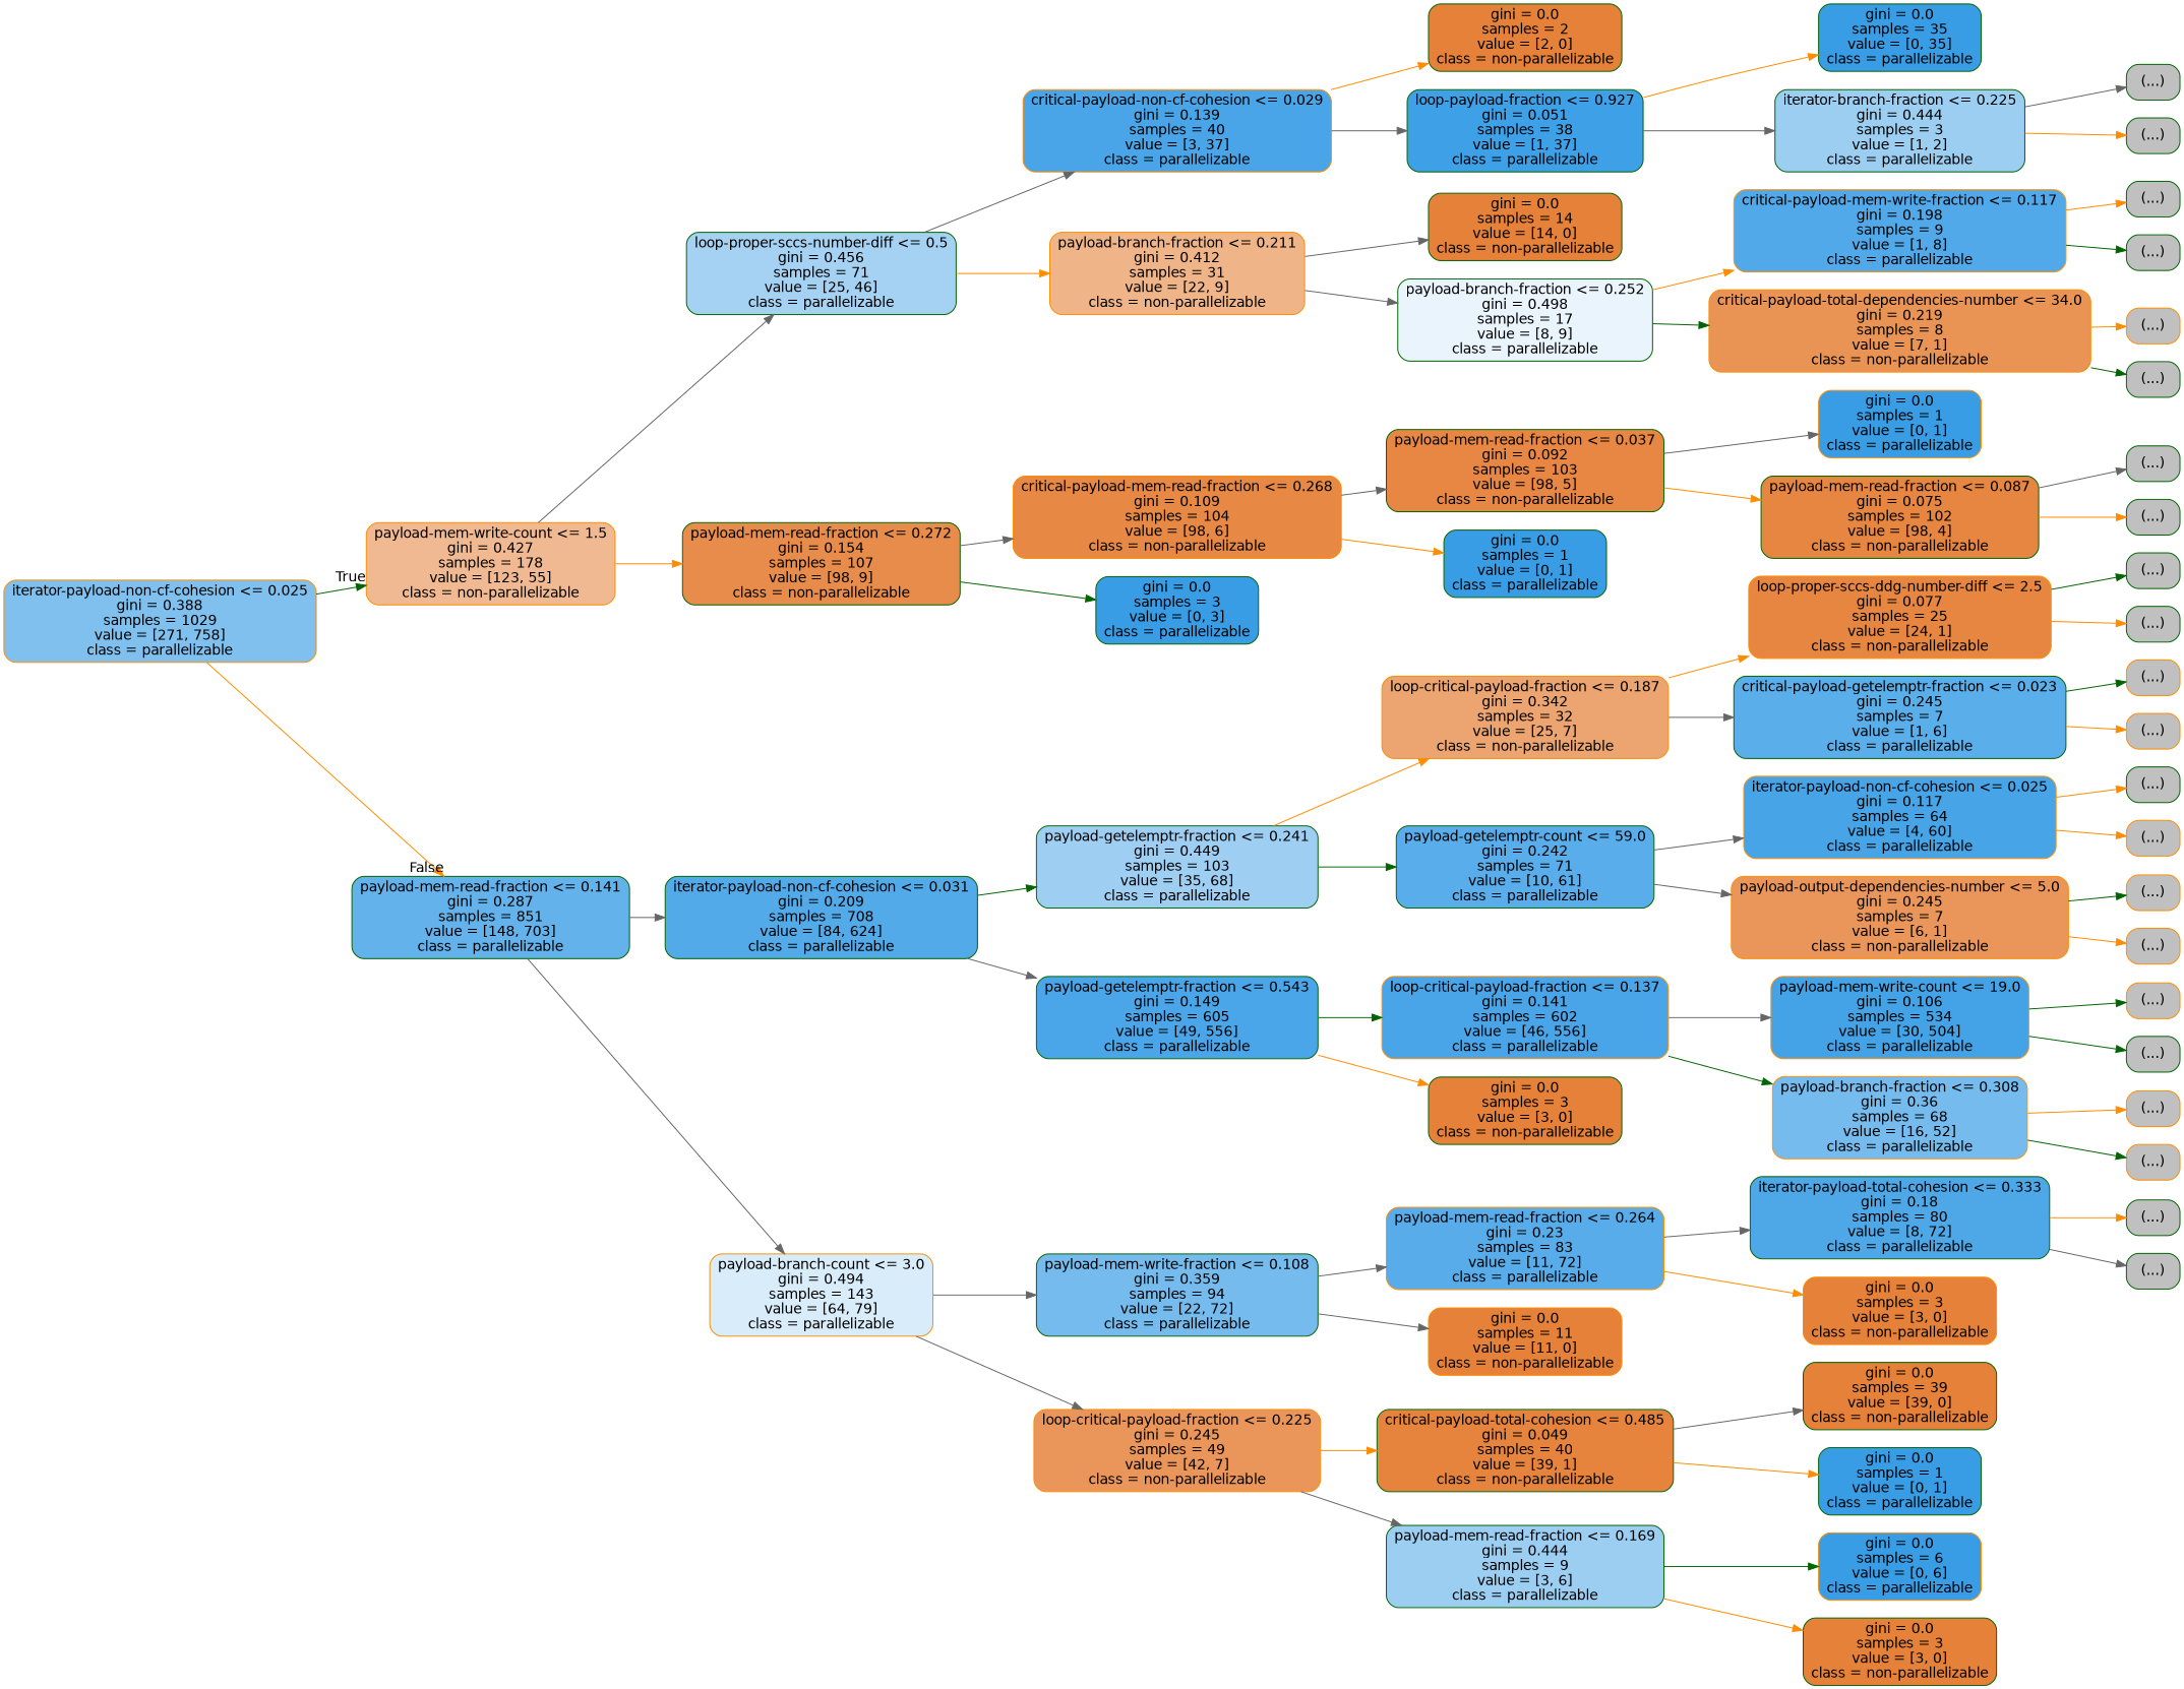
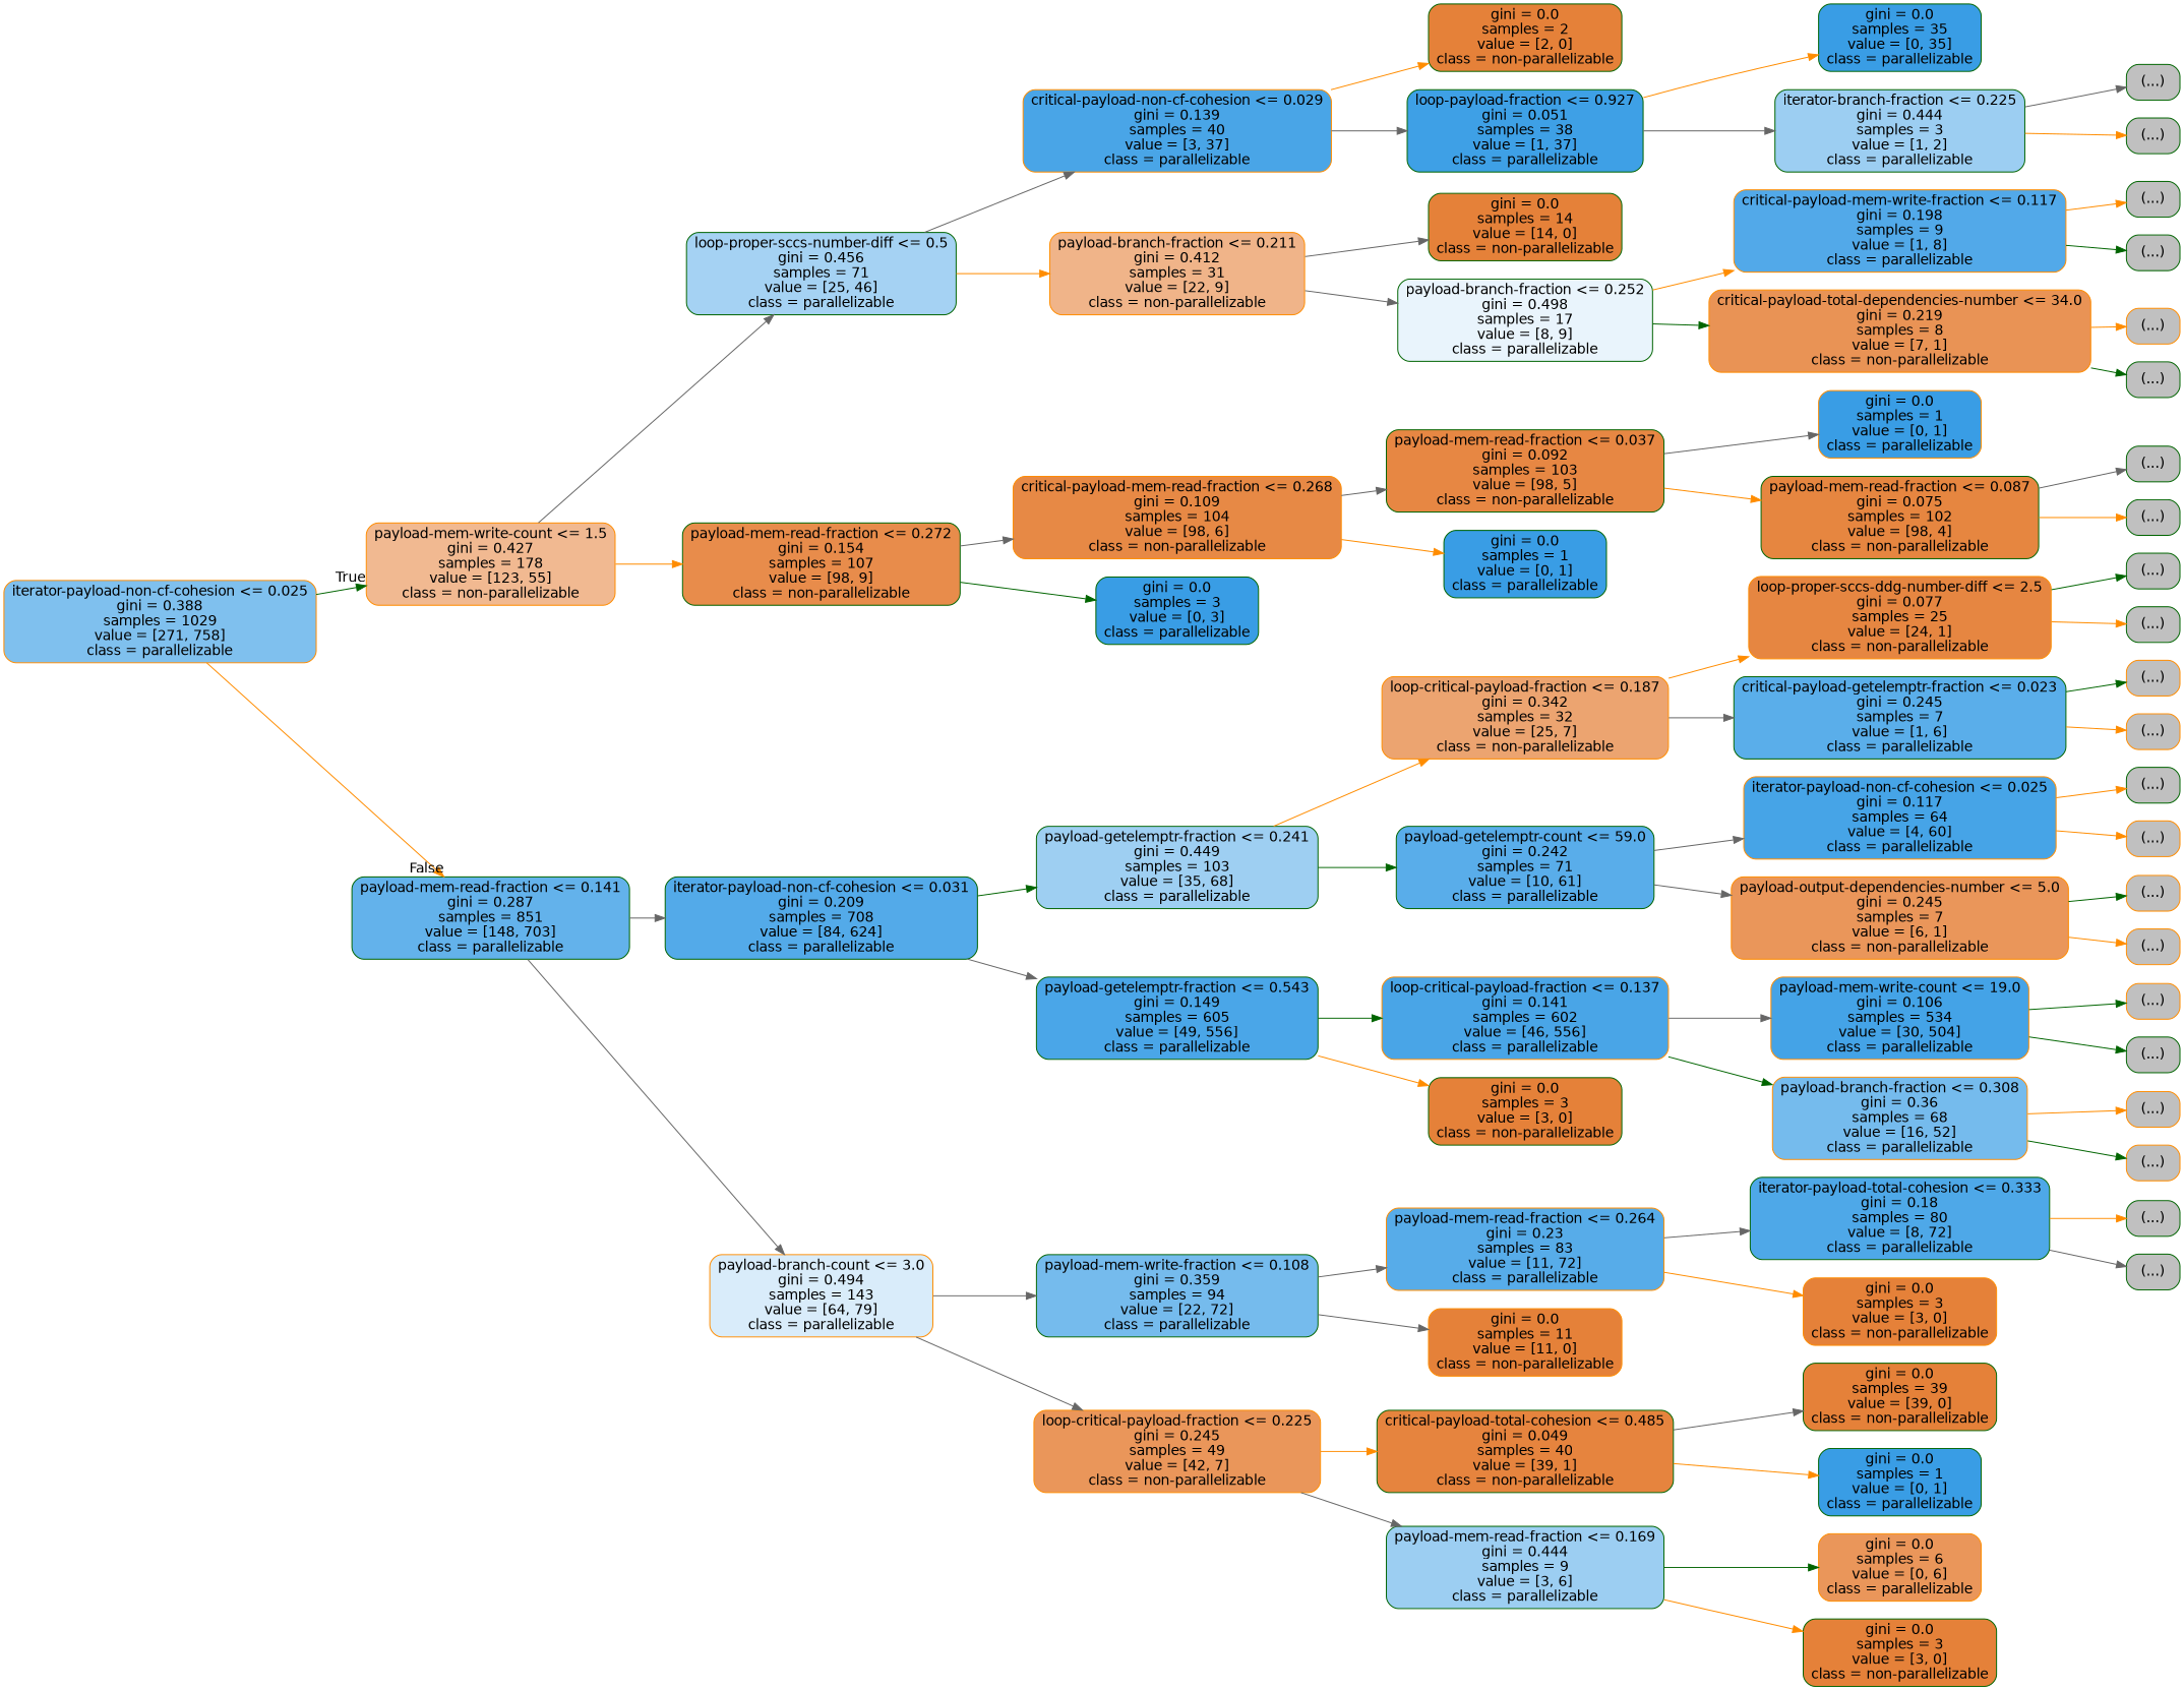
  digraph {
    rankdir=LR
    node [color=darkgreen fillcolor="#C0C0C0" fontname=helvetica shape=box style="filled, rounded"]
    edge [fontname=helvetica color=darkorange]
    n1 [color=darkorange fillcolor="#399de5a4" label="iterator-payload-non-cf-cohesion <= 0.025\ngini = 0.388\nsamples = 1029\nvalue = [271, 758]\nclass = parallelizable"]
    n2 [color=darkorange fillcolor="#e581398d" label="payload-mem-write-count <= 1.5\ngini = 0.427\nsamples = 178\nvalue = [123, 55]\nclass = non-parallelizable"]
    n3 [fillcolor="#399de5c9" label="payload-mem-read-fraction <= 0.141\ngini = 0.287\nsamples = 851\nvalue = [148, 703]\nclass = parallelizable"]
    n4 [fillcolor="#399de574" label="loop-proper-sccs-number-diff <= 0.5\ngini = 0.456\nsamples = 71\nvalue = [25, 46]\nclass = parallelizable"]
    n5 [fillcolor="#e58139e8" label="payload-mem-read-fraction <= 0.272\ngini = 0.154\nsamples = 107\nvalue = [98, 9]\nclass = non-parallelizable"]
    n6 [color=darkorange fillcolor="#399de5ea" label="critical-payload-non-cf-cohesion <= 0.029\ngini = 0.139\nsamples = 40\nvalue = [3, 37]\nclass = parallelizable"]
    n7 [color=darkorange fillcolor="#e5813997" label="payload-branch-fraction <= 0.211\ngini = 0.412\nsamples = 31\nvalue = [22, 9]\nclass = non-parallelizable"]
    n8 [fillcolor="#e58139ff" label="gini = 0.0\nsamples = 2\nvalue = [2, 0]\nclass = non-parallelizable"]
    n9 [fillcolor="#399de5f8" label="loop-payload-fraction <= 0.927\ngini = 0.051\nsamples = 38\nvalue = [1, 37]\nclass = parallelizable"]
    n10 [fillcolor="#399de5ff" label="gini = 0.0\nsamples = 35\nvalue = [0, 35]\nclass = parallelizable"]
    n11 [fillcolor="#399de57f" label="iterator-branch-fraction <= 0.225\ngini = 0.444\nsamples = 3\nvalue = [1, 2]\nclass = parallelizable"]
    n12 [label="(...)"]
    n13 [label="(...)"]
    n14 [fillcolor="#e58139ff" label="gini = 0.0\nsamples = 14\nvalue = [14, 0]\nclass = non-parallelizable"]
    n15 [fillcolor="#399de51c" label="payload-branch-fraction <= 0.252\ngini = 0.498\nsamples = 17\nvalue = [8, 9]\nclass = parallelizable"]
    n16 [color=darkorange fillcolor="#399de5df" label="critical-payload-mem-write-fraction <= 0.117\ngini = 0.198\nsamples = 9\nvalue = [1, 8]\nclass = parallelizable"]
    n17 [color=darkorange fillcolor="#e58139db" label="critical-payload-total-dependencies-number <= 34.0\ngini = 0.219\nsamples = 8\nvalue = [7, 1]\nclass = non-parallelizable"]
    n18 [label="(...)"]
    n19 [label="(...)"]
    n20 [color=darkorange label="(...)"]
    n21 [label="(...)"]
    n22 [color=darkorange fillcolor="#e58139ef" label="critical-payload-mem-read-fraction <= 0.268\ngini = 0.109\nsamples = 104\nvalue = [98, 6]\nclass = non-parallelizable"]
    n23 [fillcolor="#399de5ff" label="gini = 0.0\nsamples = 3\nvalue = [0, 3]\nclass = parallelizable"]
    n24 [fillcolor="#e58139f2" label="payload-mem-read-fraction <= 0.037\ngini = 0.092\nsamples = 103\nvalue = [98, 5]\nclass = non-parallelizable"]
    n25 [fillcolor="#399de5ff" label="gini = 0.0\nsamples = 1\nvalue = [0, 1]\nclass = parallelizable"]
    n26 [color=darkorange fillcolor="#399de5ff" label="gini = 0.0\nsamples = 1\nvalue = [0, 1]\nclass = parallelizable"]
    n27 [fillcolor="#e58139f5" label="payload-mem-read-fraction <= 0.087\ngini = 0.075\nsamples = 102\nvalue = [98, 4]\nclass = non-parallelizable"]
    n28 [label="(...)"]
    n29 [label="(...)"]
    n30 [fillcolor="#399de5dd" label="iterator-payload-non-cf-cohesion <= 0.031\ngini = 0.209\nsamples = 708\nvalue = [84, 624]\nclass = parallelizable"]
    n31 [color=darkorange fillcolor="#399de530" label="payload-branch-count <= 3.0\ngini = 0.494\nsamples = 143\nvalue = [64, 79]\nclass = parallelizable"]
    n32 [fillcolor="#399de57c" label="payload-getelemptr-fraction <= 0.241\ngini = 0.449\nsamples = 103\nvalue = [35, 68]\nclass = parallelizable"]
    n33 [fillcolor="#399de5e9" label="payload-getelemptr-fraction <= 0.543\ngini = 0.149\nsamples = 605\nvalue = [49, 556]\nclass = parallelizable"]
    n34 [color=darkorange fillcolor="#e58139b8" label="loop-critical-payload-fraction <= 0.187\ngini = 0.342\nsamples = 32\nvalue = [25, 7]\nclass = non-parallelizable"]
    n35 [fillcolor="#399de5d5" label="payload-getelemptr-count <= 59.0\ngini = 0.242\nsamples = 71\nvalue = [10, 61]\nclass = parallelizable"]
    n36 [color=darkorange fillcolor="#e58139f4" label="loop-proper-sccs-ddg-number-diff <= 2.5\ngini = 0.077\nsamples = 25\nvalue = [24, 1]\nclass = non-parallelizable"]
    n37 [fillcolor="#399de5d4" label="critical-payload-getelemptr-fraction <= 0.023\ngini = 0.245\nsamples = 7\nvalue = [1, 6]\nclass = parallelizable"]
    n38 [label="(...)"]
    n39 [label="(...)"]
    n40 [color=darkorange label="(...)"]
    n41 [color=darkorange label="(...)"]
    n42 [color=darkorange fillcolor="#399de5ee" label="iterator-payload-non-cf-cohesion <= 0.025\ngini = 0.117\nsamples = 64\nvalue = [4, 60]\nclass = parallelizable"]
    n43 [color=darkorange fillcolor="#e58139d4" label="payload-output-dependencies-number <= 5.0\ngini = 0.245\nsamples = 7\nvalue = [6, 1]\nclass = non-parallelizable"]
    n44 [label="(...)"]
    n45 [color=darkorange label="(...)"]
    n46 [color=darkorange label="(...)"]
    n47 [color=darkorange label="(...)"]
    n48 [color=darkorange fillcolor="#399de5ea" label="loop-critical-payload-fraction <= 0.137\ngini = 0.141\nsamples = 602\nvalue = [46, 556]\nclass = parallelizable"]
    n49 [fillcolor="#e58139ff" label="gini = 0.0\nsamples = 3\nvalue = [3, 0]\nclass = non-parallelizable"]
    n50 [color=darkorange fillcolor="#399de5f0" label="payload-mem-write-count <= 19.0\ngini = 0.106\nsamples = 534\nvalue = [30, 504]\nclass = parallelizable"]
    n51 [color=darkorange fillcolor="#399de5b1" label="payload-branch-fraction <= 0.308\ngini = 0.36\nsamples = 68\nvalue = [16, 52]\nclass = parallelizable"]
    n52 [color=darkorange label="(...)"]
    n53 [label="(...)"]
    n54 [color=darkorange label="(...)"]
    n55 [color=darkorange label="(...)"]
    n56 [fillcolor="#399de5b1" label="payload-mem-write-fraction <= 0.108\ngini = 0.359\nsamples = 94\nvalue = [22, 72]\nclass = parallelizable"]
    n57 [color=darkorange fillcolor="#e58139d4" label="loop-critical-payload-fraction <= 0.225\ngini = 0.245\nsamples = 49\nvalue = [42, 7]\nclass = non-parallelizable"]
    n58 [color=darkorange fillcolor="#399de5d8" label="payload-mem-read-fraction <= 0.264\ngini = 0.23\nsamples = 83\nvalue = [11, 72]\nclass = parallelizable"]
    n59 [color=darkorange fillcolor="#e58139ff" label="gini = 0.0\nsamples = 11\nvalue = [11, 0]\nclass = non-parallelizable"]
    n60 [fillcolor="#399de5e3" label="iterator-payload-total-cohesion <= 0.333\ngini = 0.18\nsamples = 80\nvalue = [8, 72]\nclass = parallelizable"]
    n61 [color=darkorange fillcolor="#e58139ff" label="gini = 0.0\nsamples = 3\nvalue = [3, 0]\nclass = non-parallelizable"]
    n62 [label="(...)"]
    n63 [label="(...)"]
    n64 [fillcolor="#e58139f8" label="critical-payload-total-cohesion <= 0.485\ngini = 0.049\nsamples = 40\nvalue = [39, 1]\nclass = non-parallelizable"]
    n65 [fillcolor="#399de57f" label="payload-mem-read-fraction <= 0.169\ngini = 0.444\nsamples = 9\nvalue = [3, 6]\nclass = parallelizable"]
    n66 [fillcolor="#e58139ff" label="gini = 0.0\nsamples = 39\nvalue = [39, 0]\nclass = non-parallelizable"]
    n67 [fillcolor="#399de5ff" label="gini = 0.0\nsamples = 1\nvalue = [0, 1]\nclass = parallelizable"]
-   n68 [color=darkorange fillcolor="#399de5ff" label="gini = 0.0\nsamples = 6\nvalue = [0, 6]\nclass = parallelizable"]
+   n68 [color=darkorange fillcolor="#e58139d4" label="gini = 0.0\nsamples = 6\nvalue = [0, 6]\nclass = parallelizable"]
    n69 [fillcolor="#e58139ff" label="gini = 0.0\nsamples = 3\nvalue = [3, 0]\nclass = non-parallelizable"]
    n1 -> n2 [headlabel=True labelangle=45 labeldistance=2.5 color=darkgreen]
    n1 -> n3 [headlabel=False labelangle=-45 labeldistance=2.5]
    n2 -> n4 [color=gray40]
    n2 -> n5
    n3 -> n30 [color=gray40]
    n3 -> n31 [color=gray40]
    n4 -> n6 [color=gray40]
    n4 -> n7
    n5 -> n22 [color=gray40]
    n5 -> n23 [color=darkgreen]
    n6 -> n8
    n6 -> n9 [color=gray40]
    n7 -> n14 [color=gray40]
    n7 -> n15 [color=gray40]
    n9 -> n10
    n9 -> n11 [color=gray40]
    n11 -> n12 [color=gray40]
    n11 -> n13
    n15 -> n16
    n15 -> n17 [color=darkgreen]
    n16 -> n18
    n16 -> n19 [color=darkgreen]
    n17 -> n20
    n17 -> n21 [color=darkgreen]
    n22 -> n24 [color=gray40]
    n22 -> n25
    n24 -> n26 [color=gray40]
    n24 -> n27
    n27 -> n28 [color=gray40]
    n27 -> n29
    n30 -> n32 [color=darkgreen]
    n30 -> n33 [color=gray40]
    n31 -> n56 [color=gray40]
    n31 -> n57 [color=gray40]
    n32 -> n34
    n32 -> n35 [color=darkgreen]
    n33 -> n48 [color=darkgreen]
    n33 -> n49
    n34 -> n36
    n34 -> n37 [color=gray40]
    n35 -> n42 [color=gray40]
    n35 -> n43 [color=gray40]
    n36 -> n38 [color=darkgreen]
    n36 -> n39
    n37 -> n40 [color=darkgreen]
    n37 -> n41
    n42 -> n44
    n42 -> n45
    n43 -> n46 [color=darkgreen]
    n43 -> n47
    n48 -> n50 [color=gray40]
    n48 -> n51 [color=darkgreen]
    n50 -> n52 [color=darkgreen]
    n50 -> n53 [color=darkgreen]
    n51 -> n54
    n51 -> n55 [color=darkgreen]
    n56 -> n58 [color=gray40]
    n56 -> n59 [color=gray40]
    n57 -> n64
    n57 -> n65 [color=gray40]
    n58 -> n60 [color=gray40]
    n58 -> n61
    n60 -> n62
    n60 -> n63 [color=gray40]
    n64 -> n66 [color=gray40]
    n64 -> n67
    n65 -> n68 [color=darkgreen]
    n65 -> n69
  }
